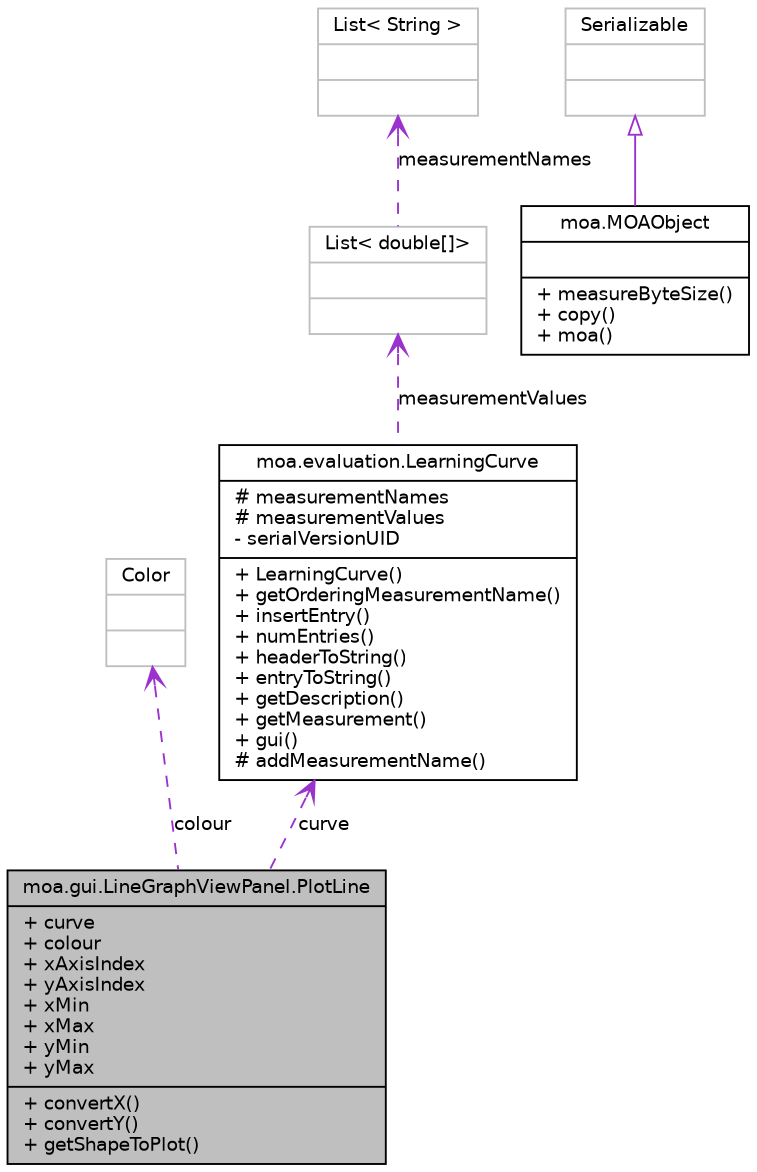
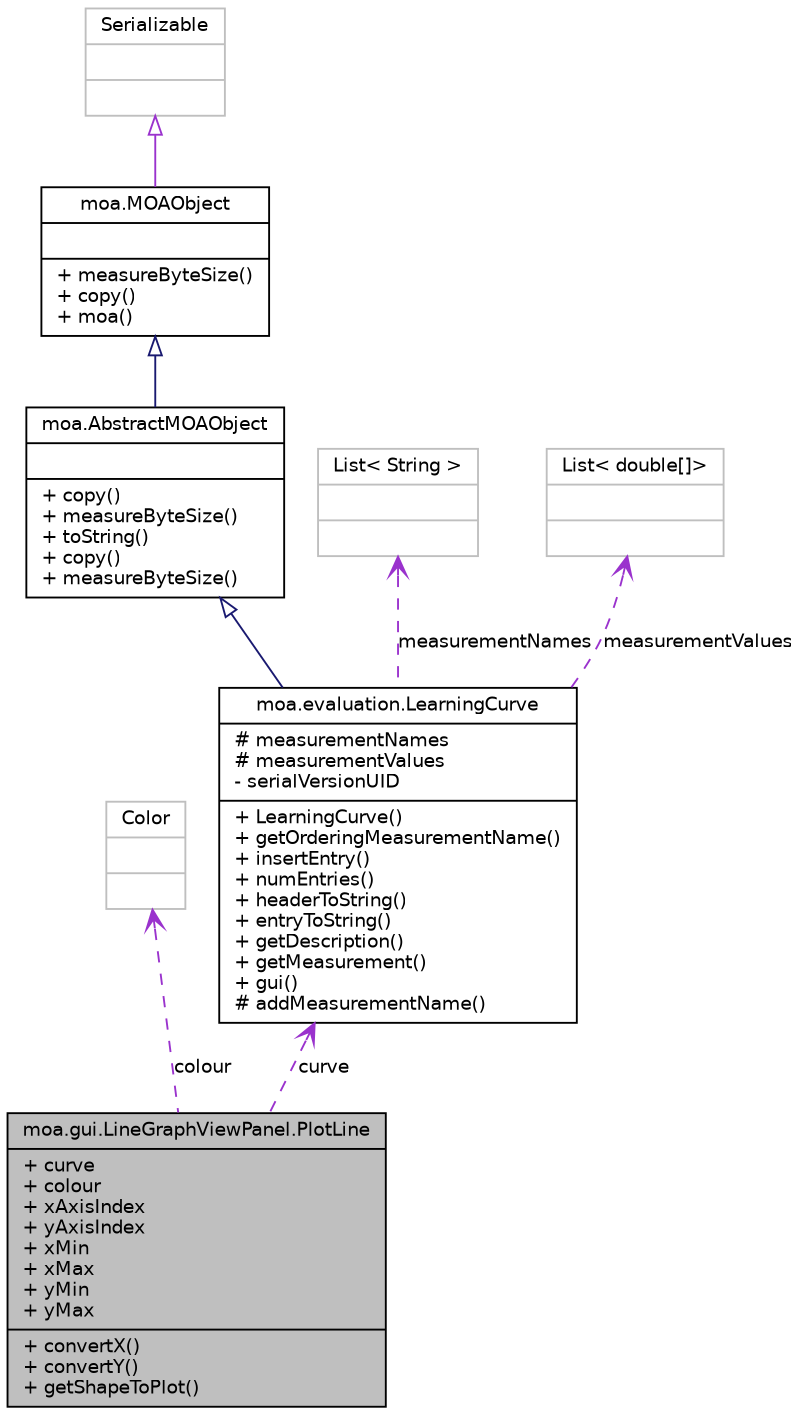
  digraph {
    node [color=black fillcolor=white fontname=Helvetica fontsize=10 shape=record style=filled]
    edge [arrowtail=open color=darkorchid3 dir=back fontname=Helvetica fontsize=10 labelfontname=Helvetica labelfontsize=10 style=dashed]
    n1 [fillcolor=grey75 fontcolor=black height=0.2 label="{moa.gui.LineGraphViewPanel.PlotLine\n|+ curve\l+ colour\l+ xAxisIndex\l+ yAxisIndex\l+ xMin\l+ xMax\l+ yMin\l+ yMax\l|+ convertX()\l+ convertY()\l+ getShapeToPlot()\l}" width=0.4]
    n2 [color=grey75 height=0.2 label="{Color\n||}" width=0.4]
    n3 [height=0.2 label="{moa.evaluation.LearningCurve\n|# measurementNames\l# measurementValues\l- serialVersionUID\l|+ LearningCurve()\l+ getOrderingMeasurementName()\l+ insertEntry()\l+ numEntries()\l+ headerToString()\l+ entryToString()\l+ getDescription()\l+ getMeasurement()\l+ gui()\l# addMeasurementName()\l}" width=0.4]
+   n4 [height=0.2 label="{moa.AbstractMOAObject\n||+ copy()\l+ measureByteSize()\l+ toString()\l+ copy()\l+ measureByteSize()\l}" width=0.4]
    n5 [height=0.2 label="{moa.MOAObject\n||+ measureByteSize()\l+ copy()\l+ moa()\l}" width=0.4]
    n6 [color=grey75 height=0.2 label="{Serializable\n||}" width=0.4]
    n7 [color=grey75 height=0.2 label="{List\< String \>\n||}" width=0.4]
    n8 [color=grey75 height=0.2 label="{List\< double[]\>\n||}" width=0.4]
    n2 -> n1 [label=colour]
    n3 -> n1 [label=curve]
+   n4 -> n3 [arrowtail=empty color=midnightblue style=solid]
+   n5 -> n4 [arrowtail=empty color=midnightblue style=solid]
    n6 -> n5 [arrowtail=empty style=solid]
-   n7 -> n8 [label=measurementNames]
+   n7 -> n3 [label=measurementNames]
    n8 -> n3 [label=measurementValues]
  }
